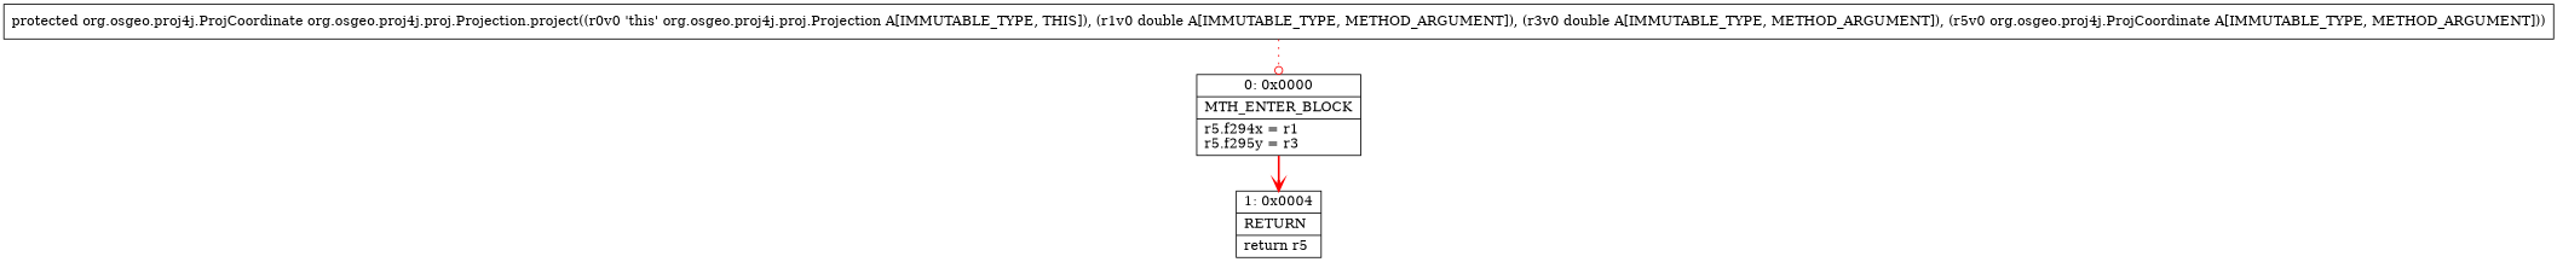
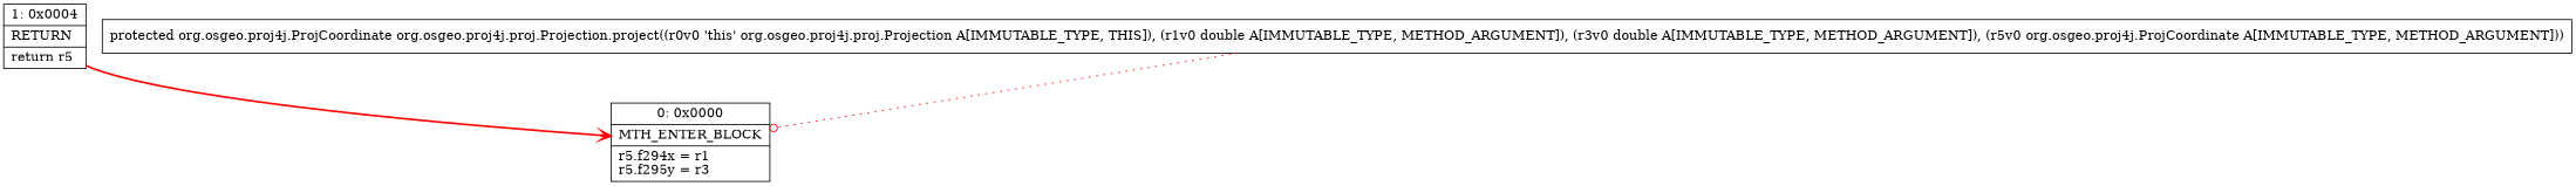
  digraph {
    node [shape=record]
    edge [color=red]
    n1 [label="{0\:\ 0x0000|MTH_ENTER_BLOCK\l|r5.f294x = r1\lr5.f295y = r3\l}"]
    n2 [label="{1\:\ 0x0004|RETURN\l|return r5\l}"]
    n3 [label="{protected org.osgeo.proj4j.ProjCoordinate org.osgeo.proj4j.proj.Projection.project((r0v0 'this' org.osgeo.proj4j.proj.Projection A[IMMUTABLE_TYPE, THIS]), (r1v0 double A[IMMUTABLE_TYPE, METHOD_ARGUMENT]), (r3v0 double A[IMMUTABLE_TYPE, METHOD_ARGUMENT]), (r5v0 org.osgeo.proj4j.ProjCoordinate A[IMMUTABLE_TYPE, METHOD_ARGUMENT])) }"]
-   n1 -> n2 [style=bold arrowhead=vee]
+   n2 -> n1 [style=bold arrowhead=vee]
    n3 -> n1 [style=dotted arrowhead=odot]
  }
